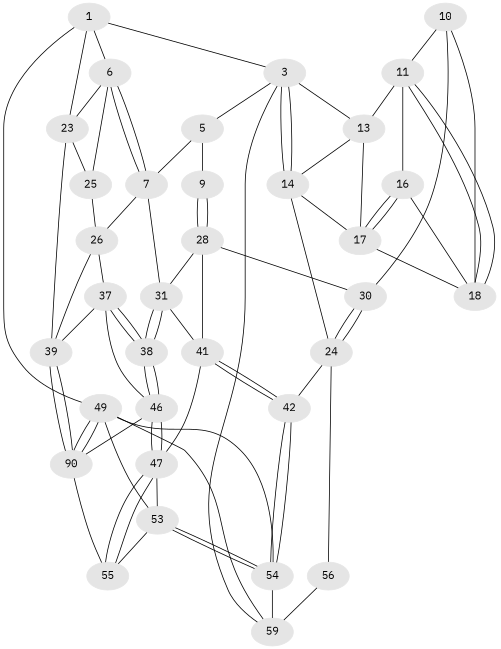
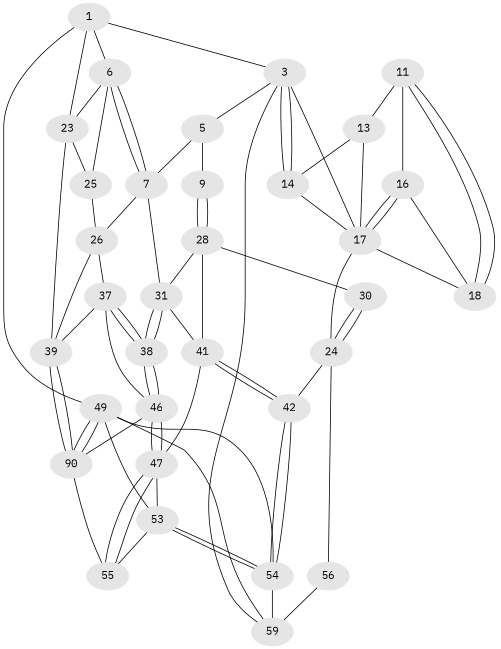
  graph {
    fontname="IBM Plex Mono"
    node [color=gray90 fontname="IBM Plex Mono" style=filled]
    edge [fontname="IBM Plex Mono"]
    1 [super="+2"]
    3 [super="+4"]
    6 [super="+24"]
    23 [super="+33"]
    49 [super="+62"]
    5 [super="+8"]
    13 [super="+15"]
    14 [super="+22"]
    59 [super="+60"]
    7 [super="+27"]
    25
    39 [super="+40"]
    n13 [label=90 super="+52"]
    54 [super="+58"]
    53 [super="+61"]
    9
    17 [super="+21"]
    n18 [label=24 super="+35"]
    26 [super="+36"]
    31 [super="+32"]
    28 [super="+29"]
    37 [super="+45"]
    41 [super="+44"]
    38
-   10 [super="+19"]
    11 [super="+12"]
    18 [super="+20"]
    30
    16
    42 [super="+43"]
    56 [super="+57"]
    46 [super="+51"]
    47 [super="+48"]
    55
    1 -- 3
    1 -- 6
    1 -- 23
    1 -- 49
    3 -- 5
-   3 -- 13
+   3 -- 17
    3 -- 14
    3 -- 14
    3 -- 59
    6 -- 23
    6 -- 7
    6 -- 7
    6 -- 25
    23 -- 25
    23 -- 39
    49 -- 59
    49 -- n13
    49 -- n13
    49 -- 54
    49 -- 53
    5 -- 7
    5 -- 9
    13 -- 14
    13 -- 17
    14 -- 17
-   14 -- n18
+   17 -- n18
    7 -- 26
    7 -- 31
    25 -- 26
    39 -- n13
    39 -- n13
    n13 -- 55
    54 -- 59
    53 -- 54
    53 -- 54
    53 -- 55
    9 -- 28
    9 -- 28
    17 -- 18
    n18 -- 42
    n18 -- 56
    26 -- 39
    26 -- 37
    31 -- 41
    31 -- 38
    31 -- 38
    28 -- 31
    28 -- 41
    28 -- 30
    37 -- 39
    37 -- 38
    37 -- 38
    37 -- 46
    41 -- 42
    41 -- 42
    41 -- 47
    38 -- 46
    38 -- 46
-   10 -- 11
-   10 -- 18
-   10 -- 30
    11 -- 13
    11 -- 18
    11 -- 18
    11 -- 16
    30 -- n18
    30 -- n18
    16 -- 17
    16 -- 17
    16 -- 18
    42 -- 54
    42 -- 54
    56 -- 59 [weight=2]
    46 -- n13
    46 -- 47
    46 -- 47
    47 -- 53
    47 -- 55
    47 -- 55
  }
